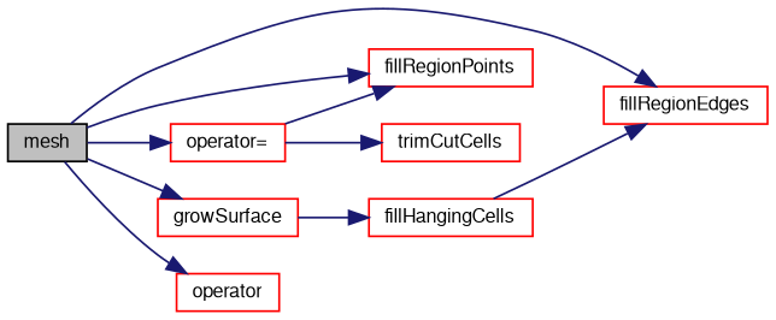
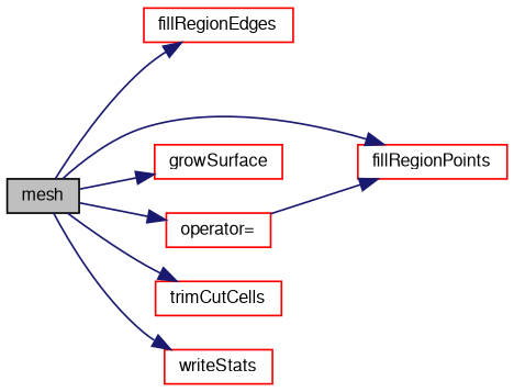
  digraph {
    rankdir=LR
    node [color=red fontname=FreeSans fontsize=10 shape=record]
    edge [color=midnightblue fontname=FreeSans fontsize=10 labelfontname=FreeSans labelfontsize=10 style=solid]
    n1 [color=black fillcolor=grey75 fontcolor=black height=0.2 label=mesh style=filled width=0.4]
    n2 [height=0.2 label=fillRegionEdges width=0.4]
    n3 [height=0.2 label=fillRegionPoints width=0.4]
    n4 [height=0.2 label=growSurface width=0.4]
    n5 [height=0.2 label="operator=" width=0.4]
    n6 [height=0.2 label=trimCutCells width=0.4]
-   n7 [height=0.2 label=operator width=0.4]
-   n8 [height=0.2 label=fillHangingCells width=0.4]
+   n7 [height=0.2 label=writeStats width=0.4]
    n1 -> n2
    n1 -> n3
    n1 -> n4
    n1 -> n5
-   n5 -> n6
+   n1 -> n6
    n1 -> n7
-   n4 -> n8
    n5 -> n3
-   n8 -> n2
  }
